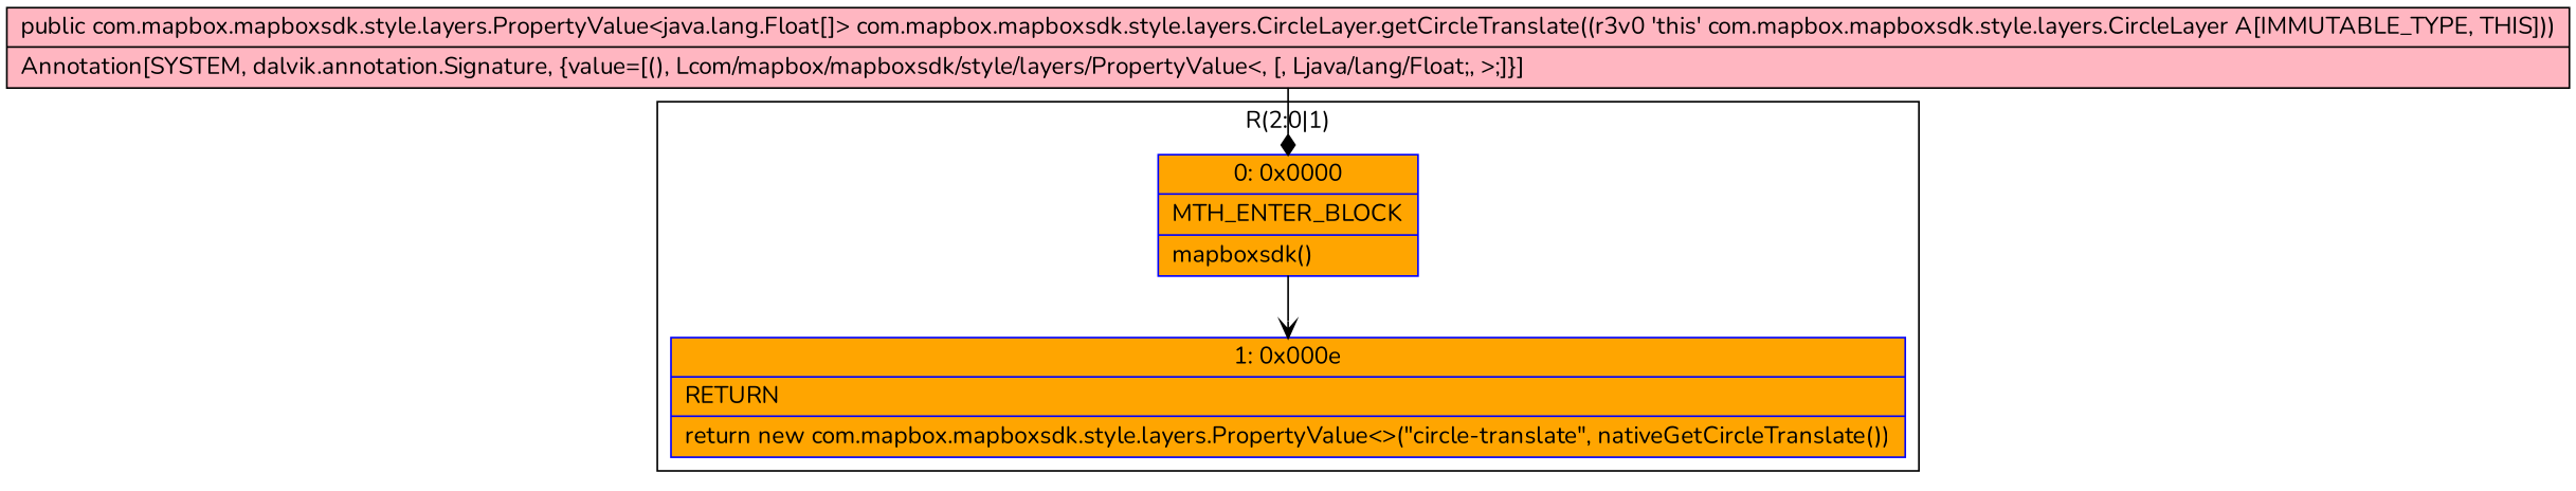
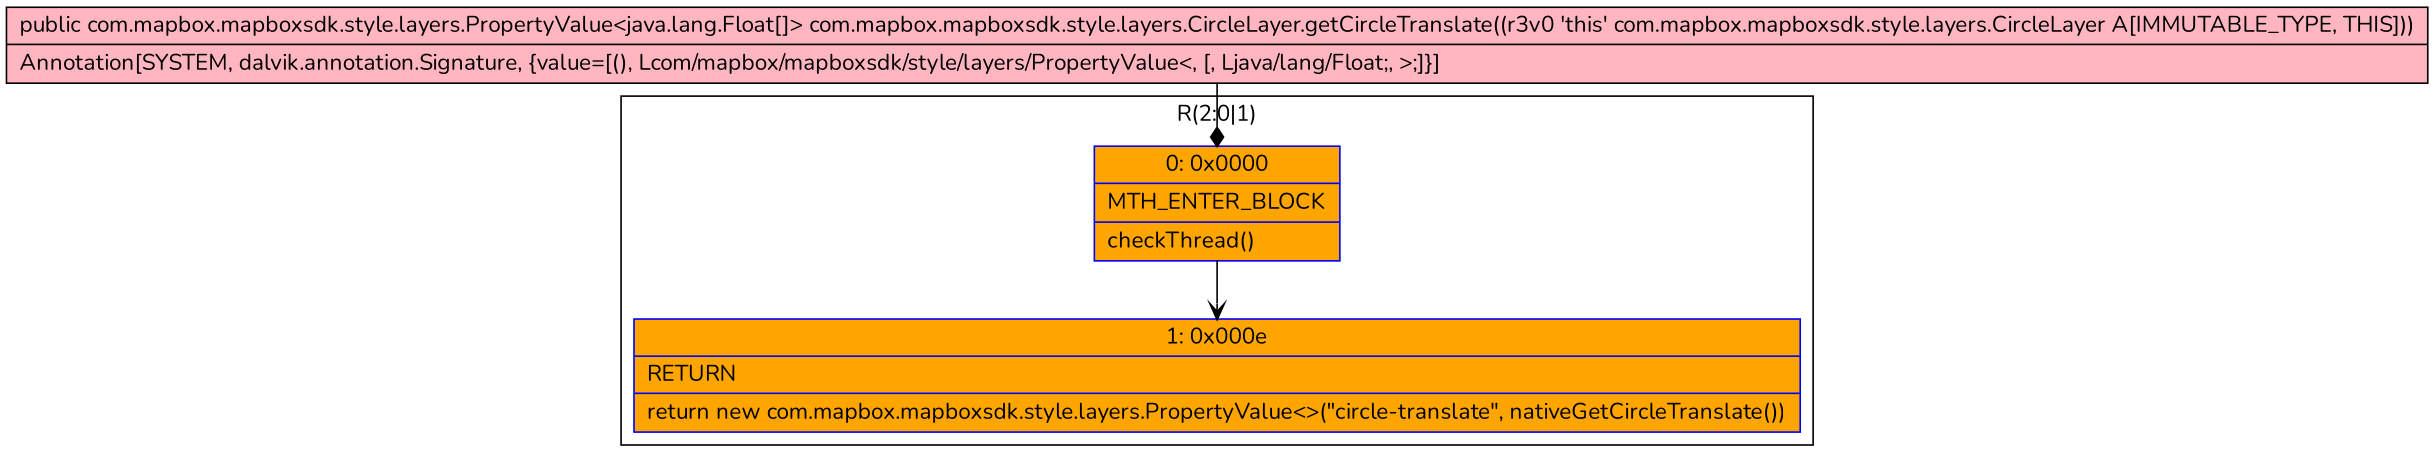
  digraph {
    fontname=Nunito
    node [color=blue shape=record style=filled fillcolor=orange fontname=Nunito]
    edge [fontname=Nunito]
-   n1 [label="{0\:\ 0x0000|MTH_ENTER_BLOCK\l|mapboxsdk()\l}"]
+   n1 [label="{0\:\ 0x0000|MTH_ENTER_BLOCK\l|checkThread()\l}"]
    n2 [label="{1\:\ 0x000e|RETURN\l|return new com.mapbox.mapboxsdk.style.layers.PropertyValue\<\>(\"circle\-translate\", nativeGetCircleTranslate())\l}"]
    n3 [label="{public com.mapbox.mapboxsdk.style.layers.PropertyValue\<java.lang.Float[]\> com.mapbox.mapboxsdk.style.layers.CircleLayer.getCircleTranslate((r3v0 'this' com.mapbox.mapboxsdk.style.layers.CircleLayer A[IMMUTABLE_TYPE, THIS]))  | Annotation[SYSTEM, dalvik.annotation.Signature, \{value=[(), Lcom\/mapbox\/mapboxsdk\/style\/layers\/PropertyValue\<, [, Ljava\/lang\/Float;, \>;]\}]\l}" fillcolor=lightpink color=""]
    subgraph cluster_1 {
      label="R(2:0|1)"
      n1
      n2
    }
    n1 -> n2 [arrowhead=vee]
    n3 -> n1 [arrowhead=diamond]
  }
